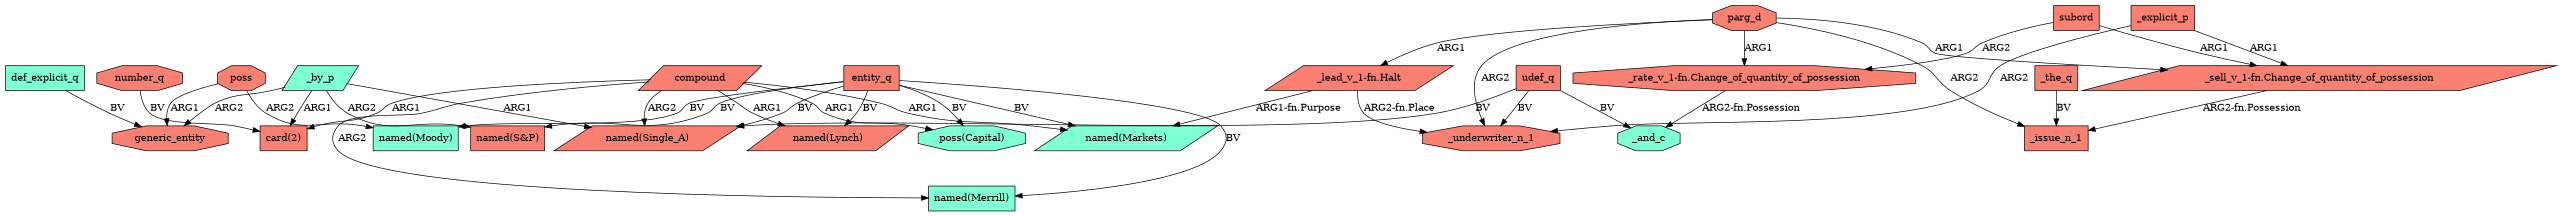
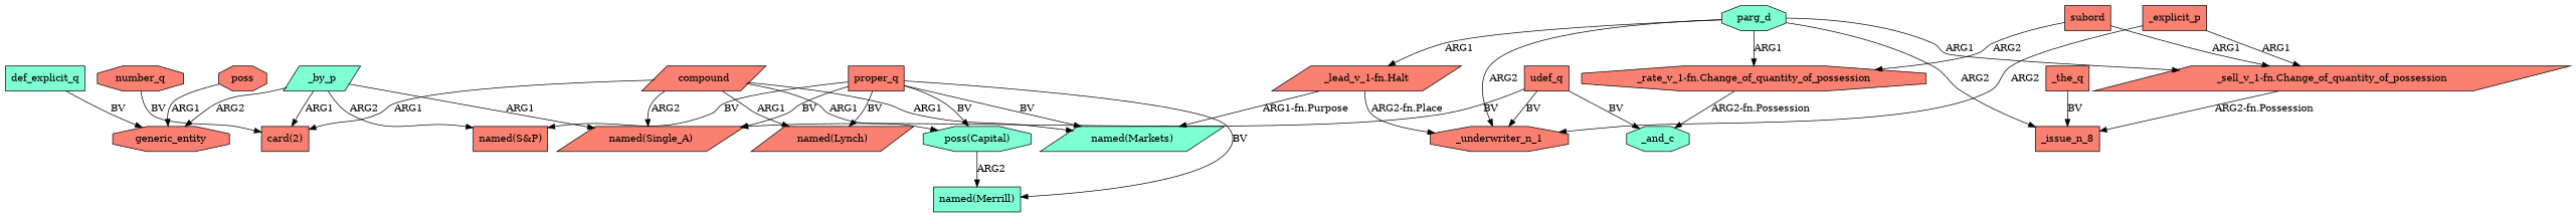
  digraph {
    node [fillcolor=salmon shape=box style=filled]
    def_explicit_q [fillcolor=aquamarine]
    generic_entity [shape=octagon]
    number_q [shape=octagon]
    "card(2)"
    "_sell_v_1-fn.Change_of_quantity_of_possession" [shape=parallelogram]
-   _issue_n_1
+   _issue_n_1 [label=_issue_n_8]
    "named(Merrill)" [fillcolor=aquamarine]
-   proper_q [label=entity_q]
+   proper_q
    n9 [fillcolor=aquamarine label="poss(Capital)" shape=octagon]
    "named(S&P)"
    "named(Markets)" [fillcolor=aquamarine shape=parallelogram]
    "named(Single_A)" [shape=parallelogram]
-   "named(Moody)" [fillcolor=aquamarine]
    "named(Lynch)" [shape=parallelogram]
    _by_p [fillcolor=aquamarine shape=parallelogram]
    udef_q
    _and_c [fillcolor=aquamarine shape=octagon]
    _underwriter_n_1 [shape=octagon]
    subord
    "_rate_v_1-fn.Change_of_quantity_of_possession" [shape=octagon]
-   parg_d [shape=octagon]
+   parg_d [fillcolor=aquamarine shape=octagon]
    "_lead_v_1-fn.Halt" [shape=parallelogram]
    poss [shape=octagon]
    compound [shape=parallelogram]
    n25 [label=_explicit_p]
    _the_q
    def_explicit_q -> generic_entity [label=BV]
    number_q -> "card(2)" [label=BV]
    "_sell_v_1-fn.Change_of_quantity_of_possession" -> _issue_n_1 [label="ARG2-fn.Possession"]
    proper_q -> "named(Merrill)" [label=BV]
    proper_q -> n9 [label=BV]
    proper_q -> "named(S&P)" [label=BV]
    proper_q -> "named(Markets)" [label=BV]
    proper_q -> "named(Single_A)" [label=BV]
-   proper_q -> "named(Moody)" [label=BV]
    proper_q -> "named(Lynch)" [label=BV]
    _by_p -> generic_entity [label=ARG2]
    _by_p -> "card(2)" [label=ARG1]
    _by_p -> "named(S&P)" [label=ARG2]
    _by_p -> "named(Single_A)" [label=ARG1]
    udef_q -> "named(Single_A)" [label=BV]
    udef_q -> _and_c [label=BV]
    udef_q -> _underwriter_n_1 [label=BV]
    subord -> "_sell_v_1-fn.Change_of_quantity_of_possession" [label=ARG1]
    subord -> "_rate_v_1-fn.Change_of_quantity_of_possession" [label=ARG2]
    "_rate_v_1-fn.Change_of_quantity_of_possession" -> _and_c [label="ARG2-fn.Possession"]
    parg_d -> "_sell_v_1-fn.Change_of_quantity_of_possession" [label=ARG1]
    parg_d -> _issue_n_1 [label=ARG2]
    parg_d -> _underwriter_n_1 [label=ARG2]
    parg_d -> "_rate_v_1-fn.Change_of_quantity_of_possession" [label=ARG1]
    parg_d -> "_lead_v_1-fn.Halt" [label=ARG1]
    "_lead_v_1-fn.Halt" -> "named(Markets)" [label="ARG1-fn.Purpose"]
    "_lead_v_1-fn.Halt" -> _underwriter_n_1 [label="ARG2-fn.Place"]
    poss -> generic_entity [label=ARG1]
-   poss -> "named(Moody)" [label=ARG2]
    compound -> "card(2)" [label=ARG1]
-   compound -> "named(Merrill)" [label=ARG2]
+   n9 -> "named(Merrill)" [label=ARG2]
    compound -> n9 [label=ARG1]
    compound -> "named(Markets)" [label=ARG1]
    compound -> "named(Single_A)" [label=ARG2]
    compound -> "named(Lynch)" [label=ARG1]
    n25 -> "_sell_v_1-fn.Change_of_quantity_of_possession" [label=ARG1]
    n25 -> _underwriter_n_1 [label=ARG2]
    _the_q -> _issue_n_1 [label=BV]
  }
